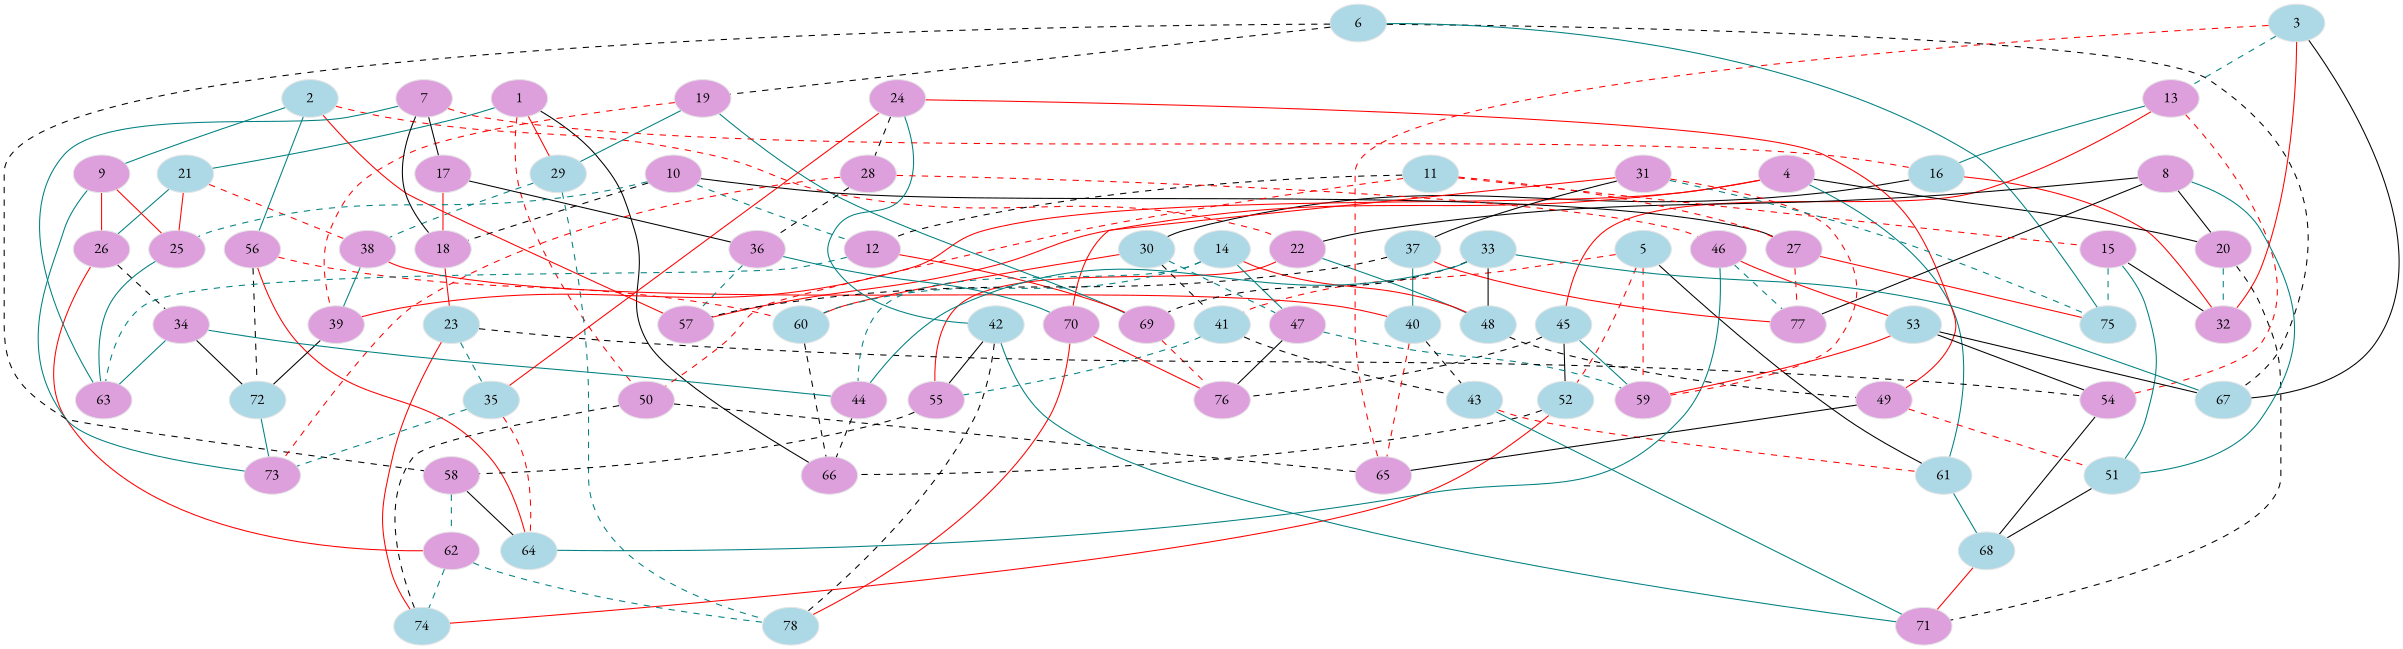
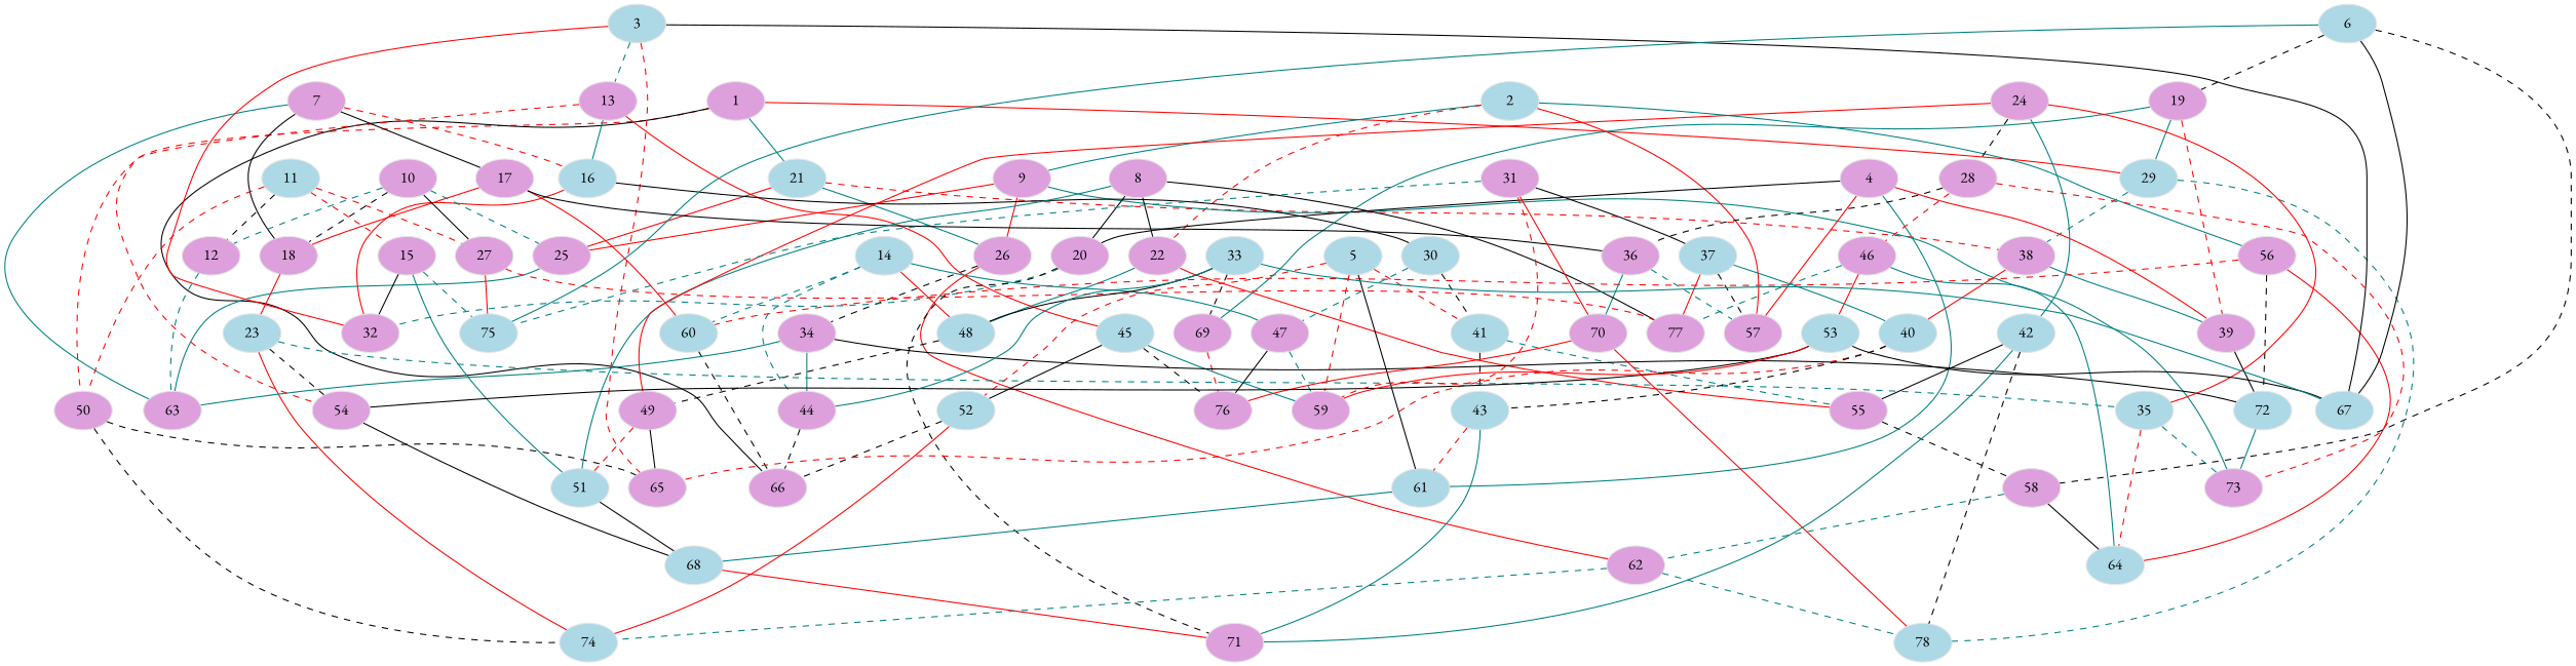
  graph {
    fontname="EB Garamond"
    node [color=gray90 fillcolor=plum fontname="EB Garamond" style=filled]
    edge [color=red fontname="EB Garamond" style=solid]
    21 [fillcolor=lightblue]
    1
    29 [fillcolor=lightblue]
    50
    66
    25
    26
    38
    78 [fillcolor=lightblue]
    65
    74 [fillcolor=lightblue]
    2 [fillcolor=lightblue]
    9
    22
    56
    57
    73
    48 [fillcolor=lightblue]
    55
    60 [fillcolor=lightblue]
    72 [fillcolor=lightblue]
    64 [fillcolor=lightblue]
    3 [fillcolor=lightblue]
    13
    32
    67 [fillcolor=lightblue]
    16 [fillcolor=lightblue]
    45 [fillcolor=lightblue]
    54
    4
    20
    39
    61 [fillcolor=lightblue]
    71
    68 [fillcolor=lightblue]
    5 [fillcolor=lightblue]
    41 [fillcolor=lightblue]
    52 [fillcolor=lightblue]
    59
    30 [fillcolor=lightblue]
    47
    43 [fillcolor=lightblue]
    6 [fillcolor=lightblue]
    19
    58
    75 [fillcolor=lightblue]
    69
    62
    7
    17
    18
    63
    36
    23 [fillcolor=lightblue]
    8
    51 [fillcolor=lightblue]
    77
    34
    10
    12
    27
    11 [fillcolor=lightblue]
    15
    76
    14 [fillcolor=lightblue]
    44
    49
    70
    35 [fillcolor=lightblue]
    40 [fillcolor=lightblue]
    24
    28
    42 [fillcolor=lightblue]
    46
    53 [fillcolor=lightblue]
    31
    37 [fillcolor=lightblue]
    33 [fillcolor=lightblue]
    21 -- 25
    21 -- 26 [color=teal]
    21 -- 38 [style=dashed]
    1 -- 21 [color=teal]
    1 -- 29
    1 -- 50 [style=dashed]
    1 -- 66 [color=black]
    29 -- 38 [color=teal style=dashed]
    29 -- 78 [color=teal style=dashed]
    50 -- 65 [color=black style=dashed]
    50 -- 74 [color=black style=dashed]
    25 -- 63 [color=teal]
    26 -- 62
    26 -- 34 [color=black style=dashed]
    38 -- 39 [color=teal]
    38 -- 40
    2 -- 9 [color=teal]
    2 -- 22 [style=dashed]
    2 -- 56 [color=teal]
    2 -- 57
    9 -- 25
    9 -- 26
    9 -- 73 [color=teal]
    22 -- 48 [color=teal]
    22 -- 55
    56 -- 60 [style=dashed]
    56 -- 72 [color=black style=dashed]
    56 -- 64
    48 -- 49 [color=black style=dashed]
    55 -- 58 [color=black style=dashed]
    60 -- 66 [color=black style=dashed]
    72 -- 73 [color=teal]
    3 -- 65 [style=dashed]
    3 -- 13 [color=teal style=dashed]
    3 -- 32
    3 -- 67 [color=black]
    13 -- 16 [color=teal]
    13 -- 45
    13 -- 54 [style=dashed]
    16 -- 32
    16 -- 30 [color=black]
    45 -- 52 [color=black]
    45 -- 59 [color=teal]
    45 -- 76 [color=black style=dashed]
    54 -- 68 [color=black]
    4 -- 57
    4 -- 20 [color=black]
    4 -- 39
    4 -- 61 [color=teal]
    20 -- 32 [color=teal style=dashed]
    20 -- 71 [color=black style=dashed]
    39 -- 72 [color=black]
    61 -- 68 [color=teal]
    68 -- 71
    5 -- 61 [color=black]
    5 -- 41 [style=dashed]
    5 -- 52 [style=dashed]
    5 -- 59 [style=dashed]
    41 -- 55 [color=teal style=dashed]
    41 -- 43 [color=black style=dashed]
    52 -- 66 [color=black style=dashed]
    52 -- 74
    30 -- 41 [color=black style=dashed]
    30 -- 47 [color=teal style=dashed]
    47 -- 59 [color=teal style=dashed]
    47 -- 76 [color=black]
    43 -- 61 [style=dashed]
    43 -- 71 [color=teal]
-   6 -- 67 [color=black style=dashed]
+   6 -- 67 [color=black]
    6 -- 19 [color=black style=dashed]
    6 -- 58 [color=black style=dashed]
    6 -- 75 [color=teal]
    19 -- 29 [color=teal]
    19 -- 39 [style=dashed]
    19 -- 69 [color=teal]
    58 -- 64 [color=black]
    58 -- 62 [color=teal style=dashed]
    69 -- 76 [style=dashed]
    62 -- 78 [color=teal style=dashed]
    62 -- 74 [color=teal style=dashed]
    7 -- 16 [style=dashed]
    7 -- 17 [color=black]
    7 -- 18 [color=black]
    7 -- 63 [color=teal]
-   30 -- 60
+   17 -- 60
    17 -- 18
    17 -- 36 [color=black]
    18 -- 23
    36 -- 57 [color=teal style=dashed]
    36 -- 70 [color=teal]
    23 -- 74
    23 -- 54 [color=black style=dashed]
    23 -- 35 [color=teal style=dashed]
    8 -- 22 [color=black]
    8 -- 20 [color=black]
    8 -- 51 [color=teal]
    8 -- 77 [color=black]
    51 -- 68 [color=black]
    34 -- 72 [color=black]
    34 -- 63 [color=teal]
    34 -- 44 [color=teal]
    10 -- 25 [color=teal style=dashed]
    10 -- 18 [color=black style=dashed]
    10 -- 12 [color=teal style=dashed]
    10 -- 27 [color=black]
-   12 -- 69
    12 -- 63 [color=teal style=dashed]
    27 -- 75
    27 -- 77 [style=dashed]
    11 -- 50 [style=dashed]
    11 -- 12 [color=black style=dashed]
    11 -- 27 [style=dashed]
    11 -- 15 [style=dashed]
    15 -- 32 [color=black]
    15 -- 75 [color=teal style=dashed]
    15 -- 51 [color=teal]
    14 -- 48
    14 -- 60 [color=teal style=dashed]
    14 -- 47 [color=teal]
    14 -- 44 [color=teal style=dashed]
    44 -- 66 [color=black style=dashed]
    49 -- 65 [color=black]
    49 -- 51 [style=dashed]
    70 -- 78
    70 -- 76
    35 -- 73 [color=teal style=dashed]
    35 -- 64 [style=dashed]
    40 -- 65 [style=dashed]
    40 -- 43 [color=black style=dashed]
    24 -- 49
    24 -- 35
    24 -- 28 [color=black style=dashed]
    24 -- 42 [color=teal]
    28 -- 73 [style=dashed]
    28 -- 36 [color=black style=dashed]
    28 -- 46 [style=dashed]
    42 -- 78 [color=black style=dashed]
    42 -- 55 [color=black]
    42 -- 71 [color=teal]
    46 -- 64 [color=teal]
    46 -- 77 [color=teal style=dashed]
    46 -- 53
    53 -- 67 [color=black]
    53 -- 54 [color=black]
    53 -- 59
    31 -- 59 [style=dashed]
    31 -- 75 [color=teal style=dashed]
    31 -- 70
    31 -- 37 [color=black]
    37 -- 57 [color=black style=dashed]
    37 -- 77
    37 -- 40 [color=teal]
    33 -- 48 [color=black]
    33 -- 67 [color=teal]
    33 -- 69 [color=black style=dashed]
    33 -- 44 [color=teal]
  }
